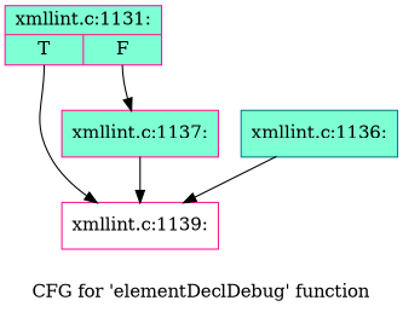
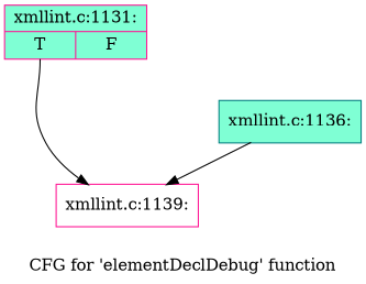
  digraph {
    label="CFG for 'elementDeclDebug' function"
    node [color=deeppink fillcolor=aquamarine shape=record style=filled]
    n1 [label="{xmllint.c:1131:|{<s0>T|<s1>F}}"]
-   n2 [label="{xmllint.c:1137:}"]
    n3 [fillcolor=white label="{xmllint.c:1139:}"]
    n4 [color=teal label="{xmllint.c:1136:}"]
-   n1 -> n2 [tailport=s1]
    n1 -> n3 [tailport=s0]
-   n2 -> n3
    n4 -> n3
  }
